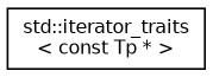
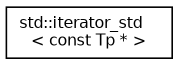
  digraph {
    rankdir=LR
-   n1 [color=black fillcolor=white fontname=Helvetica fontsize=10 height=0.2 label="std::iterator_traits\l\< const Tp * \>" shape=record style=filled width=0.4]
+   n1 [color=black fillcolor=white fontname=Helvetica fontsize=10 height=0.2 label="std::iterator_std\l\< const Tp * \>" shape=record style=filled width=0.4]
  }
